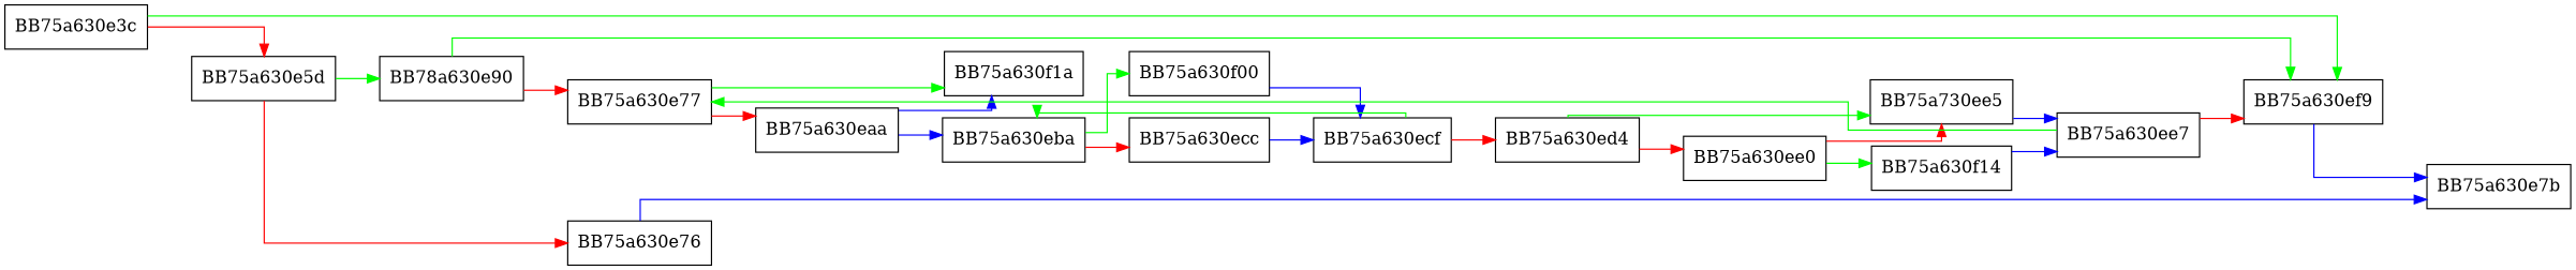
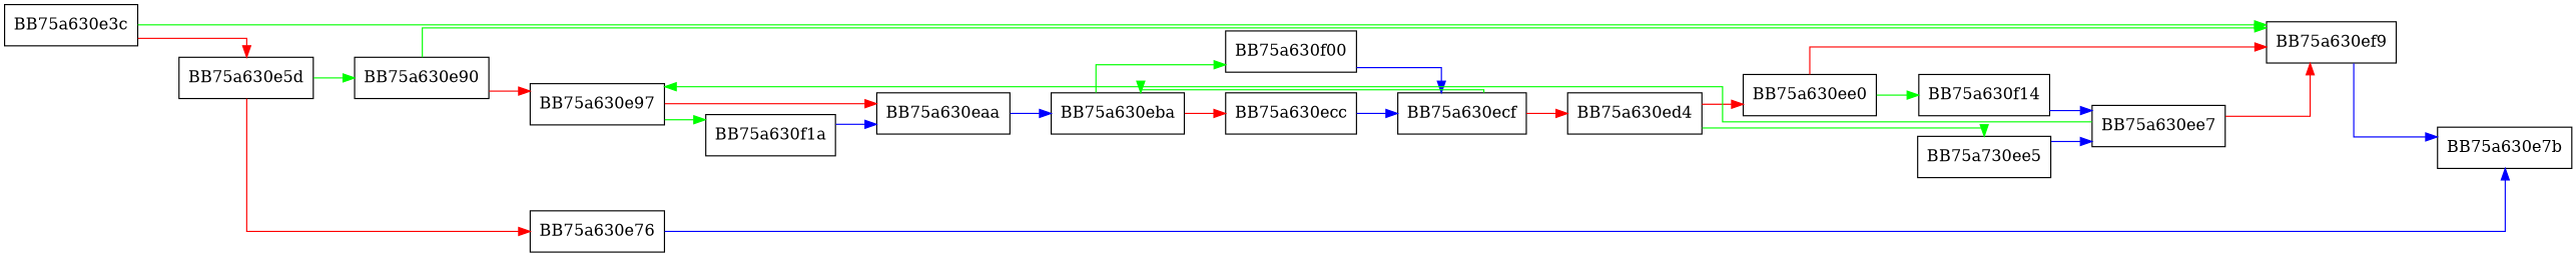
  digraph {
    rankdir=LR
    splines=ortho
    node [shape=box]
    edge [color=green]
    BB75a630e3c
    BB75a630ef9
    BB75a630e5d
    BB75a630e7b
-   BB75a630e90 [label=BB78a630e90]
+   BB75a630e90
    BB75a630e76
-   BB75a630e97 [label=BB75a630e77]
+   BB75a630e97
    BB75a630f1a
    BB75a630eaa
    BB75a630eba
    BB75a630f00
    BB75a630ecc
    BB75a630ecf
    BB75a630ed4
    n15 [label=BB75a730ee5]
    BB75a630ee0
    BB75a630ee7
    BB75a630f14
    BB75a630e3c -> BB75a630ef9
    BB75a630e3c -> BB75a630e5d [color=red]
    BB75a630ef9 -> BB75a630e7b [color=blue]
    BB75a630e5d -> BB75a630e90
    BB75a630e5d -> BB75a630e76 [color=red]
    BB75a630e90 -> BB75a630ef9
    BB75a630e90 -> BB75a630e97 [color=red]
    BB75a630e76 -> BB75a630e7b [color=blue]
    BB75a630e97 -> BB75a630f1a
    BB75a630e97 -> BB75a630eaa [color=red]
-   BB75a630eaa -> BB75a630f1a [color=blue]
+   BB75a630f1a -> BB75a630eaa [color=blue]
    BB75a630eaa -> BB75a630eba [color=blue]
    BB75a630eba -> BB75a630f00
    BB75a630eba -> BB75a630ecc [color=red]
    BB75a630f00 -> BB75a630ecf [color=blue]
    BB75a630ecc -> BB75a630ecf [color=blue]
    BB75a630ecf -> BB75a630eba
    BB75a630ecf -> BB75a630ed4 [color=red]
    BB75a630ed4 -> n15
    BB75a630ed4 -> BB75a630ee0 [color=red]
    n15 -> BB75a630ee7 [color=blue]
-   BB75a630ee0 -> n15 [color=red]
+   BB75a630ee0 -> BB75a630ef9 [color=red]
    BB75a630ee0 -> BB75a630f14
    BB75a630ee7 -> BB75a630ef9 [color=red]
    BB75a630ee7 -> BB75a630e97
    BB75a630f14 -> BB75a630ee7 [color=blue]
  }
